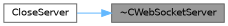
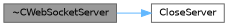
  digraph {
    rankdir=LR
    node [fontname=Helvetica fontsize=10 shape=box style=filled]
    n1 [color=gray40 fillcolor=grey60 fontcolor=black height=0.2 label="~CWebSocketServer" width=0.4]
    n2 [color=grey40 fillcolor=white height=0.2 label=CloseServer width=0.4]
-   n2 -> n1 [color=steelblue1 fontname=Helvetica fontsize=10 labelfontname=Helvetica labelfontsize=10 style=solid]
+   n1 -> n2 [color=steelblue1 fontname=Helvetica fontsize=10 labelfontname=Helvetica labelfontsize=10 style=solid]
  }
